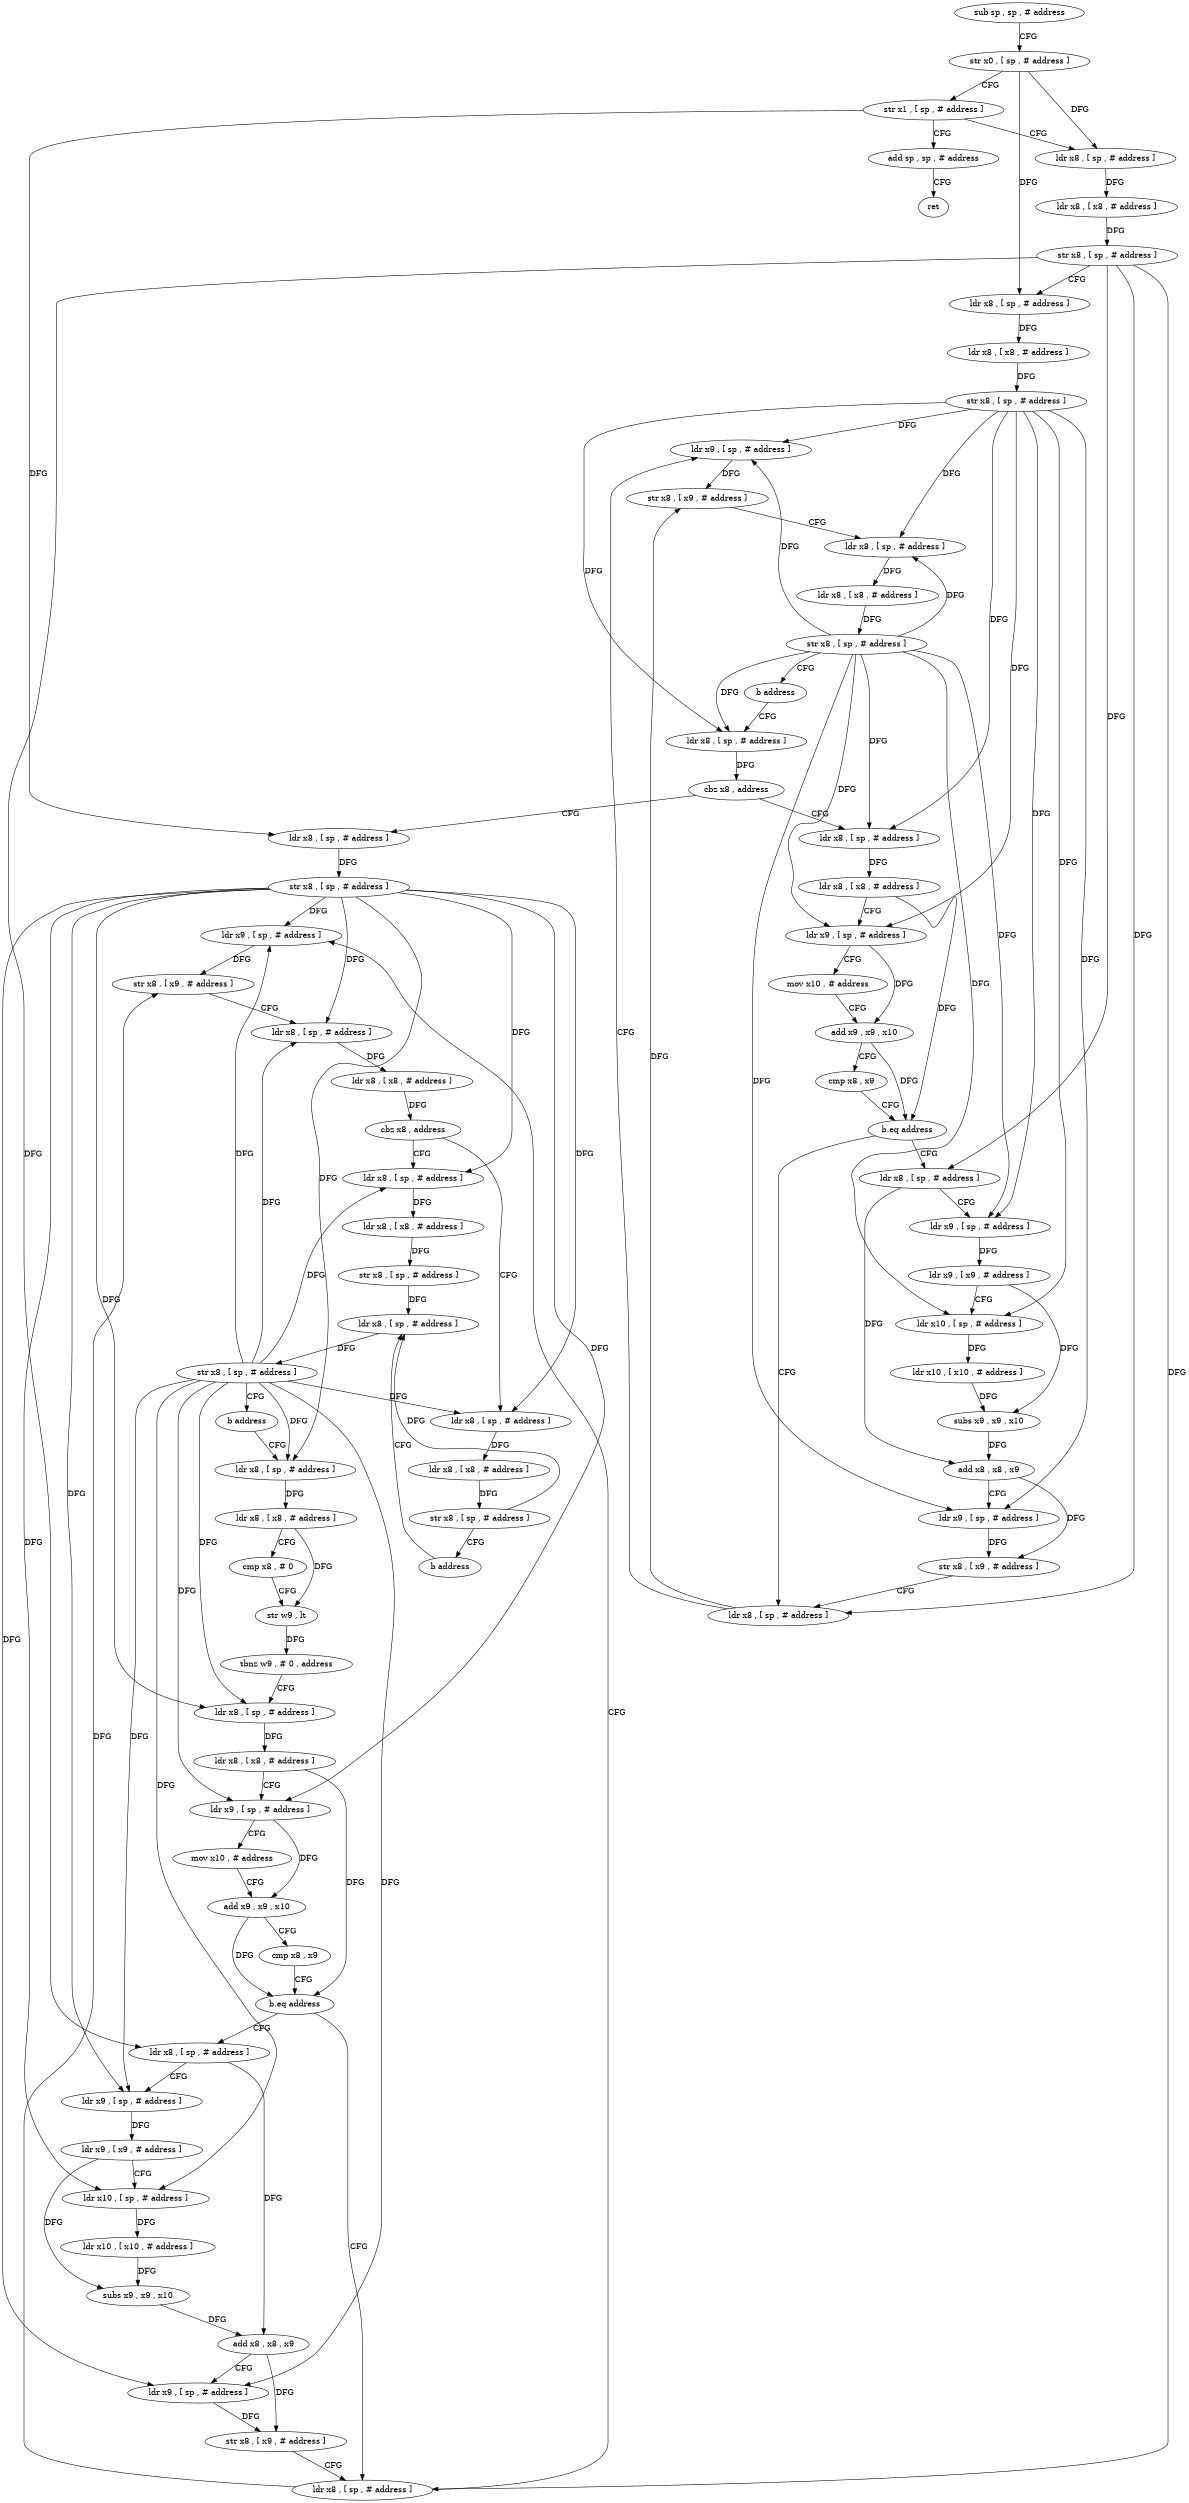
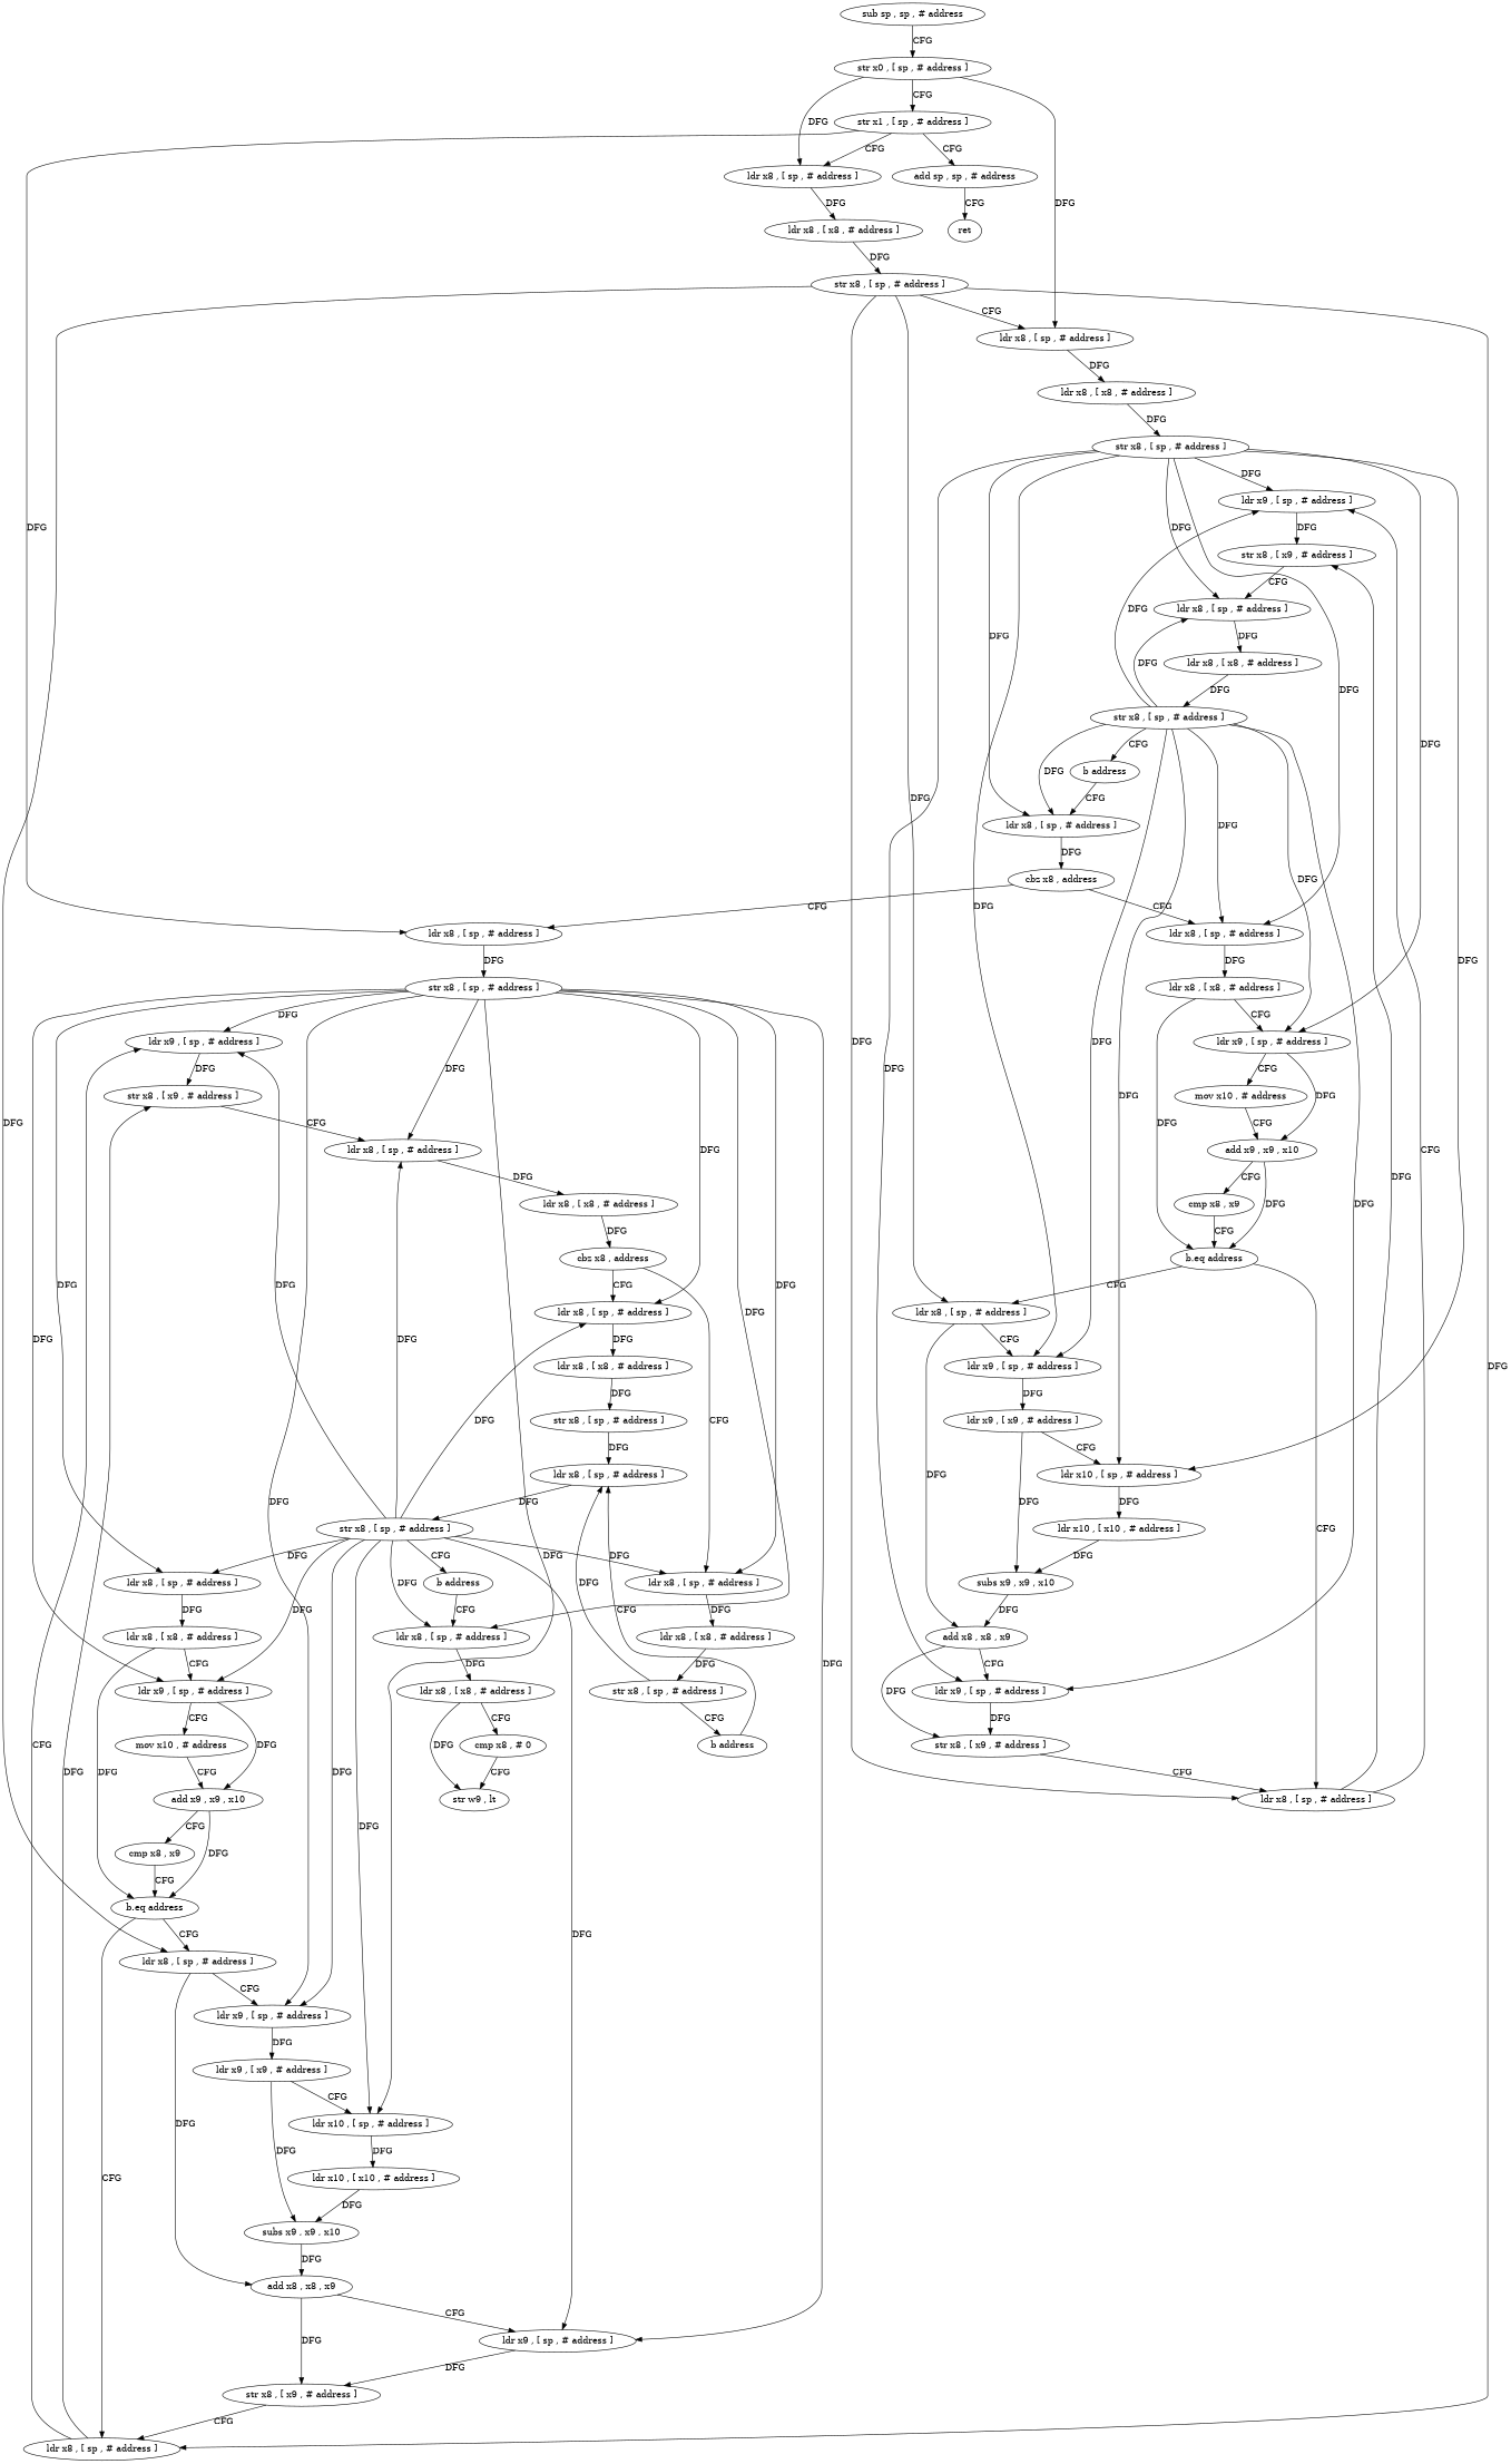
  digraph {
    n1 [label="sub sp , sp , # address"]
    n2 [label="str x0 , [ sp , # address ]"]
    n3 [label="str x1 , [ sp , # address ]"]
    n4 [label="ldr x8 , [ sp , # address ]"]
    n5 [label="ldr x8 , [ sp , # address ]"]
    n6 [label="ldr x8 , [ sp , # address ]"]
    n7 [label="add sp , sp , # address"]
    n8 [label="ldr x8 , [ x8 , # address ]"]
    n9 [label="ldr x8 , [ x8 , # address ]"]
    n10 [label="str x8 , [ sp , # address ]"]
    n11 [label="str x8 , [ sp , # address ]"]
    n12 [label="ldr x8 , [ sp , # address ]"]
    n13 [label="ldr x8 , [ sp , # address ]"]
    n14 [label="ldr x8 , [ sp , # address ]"]
    n15 [label="ldr x8 , [ sp , # address ]"]
    n16 [label="ldr x9 , [ sp , # address ]"]
    n17 [label="str x8 , [ x9 , # address ]"]
    n18 [label="ldr x9 , [ sp , # address ]"]
    n19 [label="add x8 , x8 , x9"]
    n20 [label="ldr x9 , [ sp , # address ]"]
    n21 [label="str x8 , [ x9 , # address ]"]
    n22 [label="ldr x9 , [ sp , # address ]"]
    n23 [label="add x8 , x8 , x9"]
    n24 [label="str x8 , [ sp , # address ]"]
    n25 [label="ldr x8 , [ sp , # address ]"]
    n26 [label="ldr x8 , [ sp , # address ]"]
    n27 [label="ldr x9 , [ sp , # address ]"]
    n28 [label="ldr x8 , [ sp , # address ]"]
    n29 [label="ldr x10 , [ sp , # address ]"]
    n30 [label="ldr x9 , [ sp , # address ]"]
    n31 [label="cbz x8 , address"]
    n32 [label="ldr x8 , [ x8 , # address ]"]
    n33 [label="mov x10 , # address"]
    n34 [label="add x9 , x9 , x10"]
    n35 [label="ldr x8 , [ x8 , # address ]"]
    n36 [label="ldr x9 , [ x9 , # address ]"]
    n37 [label="ldr x10 , [ x10 , # address ]"]
    n38 [label="str x8 , [ x9 , # address ]"]
    n39 [label="ldr x8 , [ sp , # address ]"]
    n40 [label="ldr x8 , [ sp , # address ]"]
    n41 [label="ldr x9 , [ sp , # address ]"]
    n42 [label="ldr x8 , [ sp , # address ]"]
    n43 [label="ldr x8 , [ sp , # address ]"]
    n44 [label="ldr x8 , [ sp , # address ]"]
    n45 [label="ldr x10 , [ sp , # address ]"]
    n46 [label="ldr x9 , [ sp , # address ]"]
    n47 [label="ldr x8 , [ x8 , # address ]"]
    n48 [label="ldr x8 , [ x8 , # address ]"]
    n49 [label="mov x10 , # address"]
    n50 [label="add x9 , x9 , x10"]
    n51 [label="ldr x8 , [ x8 , # address ]"]
    n52 [label="ldr x8 , [ x8 , # address ]"]
    n53 [label="ldr x8 , [ x8 , # address ]"]
    n54 [label="ldr x9 , [ x9 , # address ]"]
    n55 [label="ldr x10 , [ x10 , # address ]"]
    n56 [label="str x8 , [ x9 , # address ]"]
    n57 [label="cmp x8 , # 0"]
    n58 [label="str w9 , lt"]
    n59 [label="b.eq address"]
    n60 [label="cmp x8 , x9"]
    n61 [label=ret]
    n62 [label="b.eq address"]
    n63 [label="cmp x8 , x9"]
    n64 [label="str x8 , [ sp , # address ]"]
    n65 [label="b address"]
    n66 [label="subs x9 , x9 , x10"]
    n67 [label="cbz x8 , address"]
    n68 [label="str x8 , [ sp , # address ]"]
    n69 [label="str x8 , [ sp , # address ]"]
    n70 [label="subs x9 , x9 , x10"]
    n71 [label="ldr x8 , [ sp , # address ]"]
    n72 [label="str x8 , [ sp , # address ]"]
    n73 [label="b address"]
    n74 [label="b address"]
-   n75 [label="tbnz w9 , # 0 , address"]
    n1 -> n2 [label=CFG]
    n2 -> n3 [label=CFG]
    n2 -> n4 [label=DFG]
    n2 -> n5 [label=DFG]
    n3 -> n4 [label=CFG]
    n3 -> n6 [label=DFG]
    n3 -> n7 [label=CFG]
    n4 -> n8 [label=DFG]
    n5 -> n9 [label=DFG]
    n6 -> n10 [label=DFG]
    n7 -> n61 [label=CFG]
    n8 -> n11 [label=DFG]
    n9 -> n24 [label=DFG]
    n10 -> n20 [label=DFG]
    n10 -> n22 [label=DFG]
    n10 -> n39 [label=DFG]
    n10 -> n40 [label=DFG]
    n10 -> n41 [label=DFG]
    n10 -> n42 [label=DFG]
    n10 -> n43 [label=DFG]
    n10 -> n44 [label=DFG]
    n10 -> n45 [label=DFG]
    n10 -> n46 [label=DFG]
    n11 -> n5 [label=CFG]
    n11 -> n12 [label=DFG]
    n11 -> n13 [label=DFG]
    n11 -> n14 [label=DFG]
    n11 -> n15 [label=DFG]
    n12 -> n16 [label=CFG]
    n12 -> n17 [label=DFG]
    n13 -> n18 [label=CFG]
    n13 -> n19 [label=DFG]
    n14 -> n20 [label=CFG]
    n14 -> n21 [label=DFG]
    n15 -> n22 [label=CFG]
    n15 -> n23 [label=DFG]
    n16 -> n17 [label=DFG]
    n17 -> n28 [label=CFG]
    n18 -> n36 [label=DFG]
    n19 -> n30 [label=CFG]
    n19 -> n38 [label=DFG]
    n20 -> n21 [label=DFG]
    n21 -> n42 [label=CFG]
    n22 -> n54 [label=DFG]
    n23 -> n46 [label=CFG]
    n23 -> n56 [label=DFG]
    n24 -> n16 [label=DFG]
    n24 -> n18 [label=DFG]
    n24 -> n25 [label=DFG]
    n24 -> n26 [label=DFG]
    n24 -> n27 [label=DFG]
    n24 -> n28 [label=DFG]
    n24 -> n29 [label=DFG]
    n24 -> n30 [label=DFG]
    n25 -> n31 [label=DFG]
    n26 -> n32 [label=DFG]
    n27 -> n33 [label=CFG]
    n27 -> n34 [label=DFG]
    n28 -> n35 [label=DFG]
    n29 -> n37 [label=DFG]
    n30 -> n38 [label=DFG]
    n31 -> n6 [label=CFG]
    n31 -> n26 [label=CFG]
    n32 -> n27 [label=CFG]
    n32 -> n59 [label=DFG]
    n33 -> n34 [label=CFG]
    n34 -> n59 [label=DFG]
    n34 -> n60 [label=CFG]
    n35 -> n64 [label=DFG]
    n36 -> n29 [label=CFG]
    n36 -> n66 [label=DFG]
    n37 -> n66 [label=DFG]
    n38 -> n12 [label=CFG]
    n39 -> n47 [label=DFG]
    n40 -> n48 [label=DFG]
    n41 -> n49 [label=CFG]
    n41 -> n50 [label=DFG]
    n42 -> n51 [label=DFG]
    n43 -> n52 [label=DFG]
    n44 -> n53 [label=DFG]
    n45 -> n55 [label=DFG]
    n46 -> n56 [label=DFG]
    n47 -> n57 [label=CFG]
    n47 -> n58 [label=DFG]
    n48 -> n41 [label=CFG]
    n48 -> n62 [label=DFG]
    n49 -> n50 [label=CFG]
    n50 -> n62 [label=DFG]
    n50 -> n63 [label=CFG]
    n51 -> n67 [label=DFG]
    n52 -> n68 [label=DFG]
    n53 -> n69 [label=DFG]
    n54 -> n45 [label=CFG]
    n54 -> n70 [label=DFG]
    n55 -> n70 [label=DFG]
    n56 -> n14 [label=CFG]
    n57 -> n58 [label=CFG]
-   n58 -> n75 [label=DFG]
    n59 -> n12 [label=CFG]
    n59 -> n13 [label=CFG]
    n60 -> n59 [label=CFG]
    n62 -> n14 [label=CFG]
    n62 -> n15 [label=CFG]
    n63 -> n62 [label=CFG]
    n64 -> n16 [label=DFG]
    n64 -> n18 [label=DFG]
    n64 -> n25 [label=DFG]
    n64 -> n26 [label=DFG]
    n64 -> n27 [label=DFG]
    n64 -> n28 [label=DFG]
    n64 -> n29 [label=DFG]
    n64 -> n30 [label=DFG]
    n64 -> n65 [label=CFG]
    n65 -> n25 [label=CFG]
    n66 -> n19 [label=DFG]
    n67 -> n43 [label=CFG]
    n67 -> n44 [label=CFG]
    n68 -> n71 [label=DFG]
    n69 -> n71 [label=DFG]
    n69 -> n74 [label=CFG]
    n70 -> n23 [label=DFG]
    n71 -> n72 [label=DFG]
    n72 -> n20 [label=DFG]
    n72 -> n22 [label=DFG]
    n72 -> n39 [label=DFG]
    n72 -> n40 [label=DFG]
    n72 -> n41 [label=DFG]
    n72 -> n42 [label=DFG]
    n72 -> n43 [label=DFG]
    n72 -> n44 [label=DFG]
    n72 -> n45 [label=DFG]
    n72 -> n46 [label=DFG]
    n72 -> n73 [label=CFG]
    n73 -> n39 [label=CFG]
    n74 -> n71 [label=CFG]
-   n75 -> n40 [label=CFG]
  }
